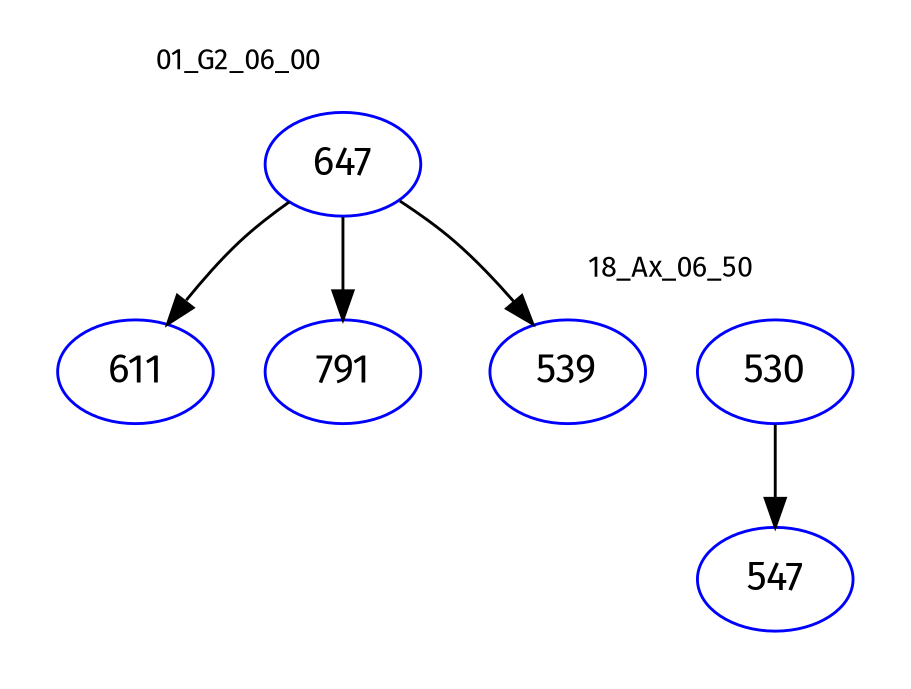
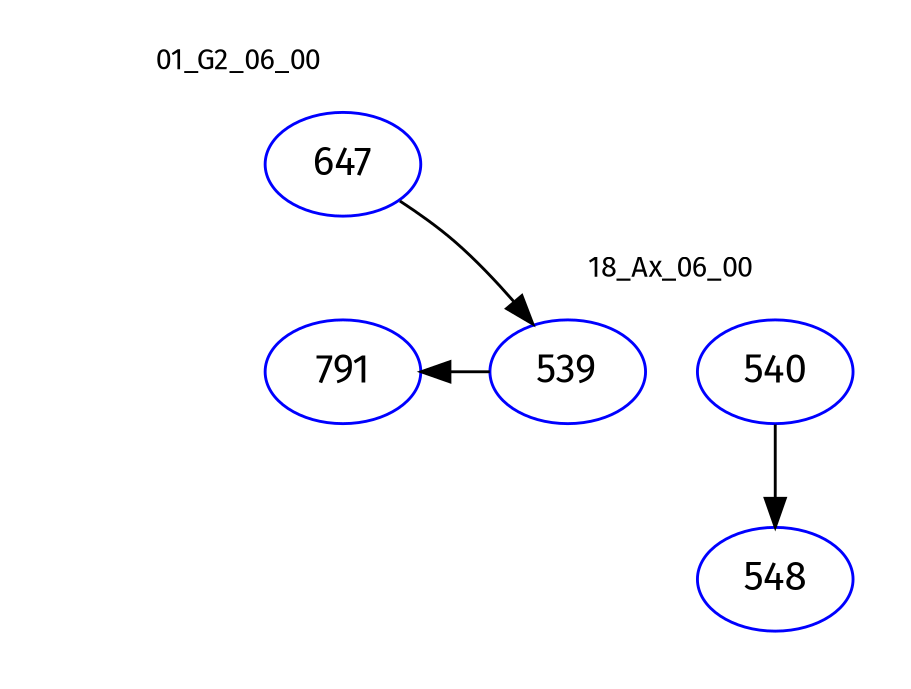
  digraph {
    fontname="Fira Sans"
    node [color=blue fontname="Fira Sans"]
    edge [color=black fontname="Fira Sans"]
-   n1 [label=530]
+   n1 [label=540]
    n2 [label=539]
-   n3 [label=547]
+   n3 [label=548]
    n4 [label=647]
-   n5 [label=611]
    n6 [label=791]
    subgraph cluster_1 {
      color=white
      fontsize=10
-     label="18_Ax_06_50"
+     label="18_Ax_06_00"
      n1
      n2
      n3
    }
    subgraph cluster_2 {
      color=white
      fontsize=10
      label="01_G2_06_00"
      n4
-     n5
      n6
    }
    n1 -> n3
    n4 -> n2
-   n4 -> n5
-   n4 -> n6
+   n2 -> n6
  }
